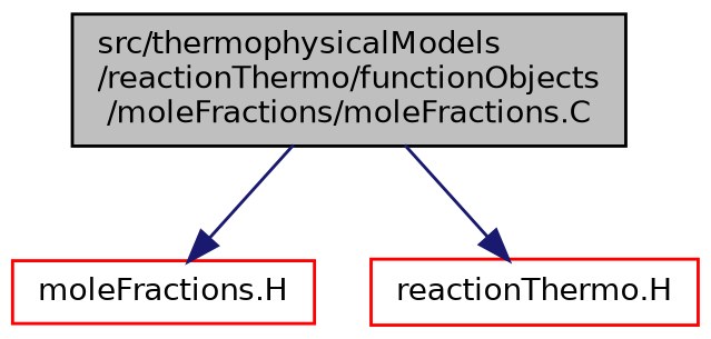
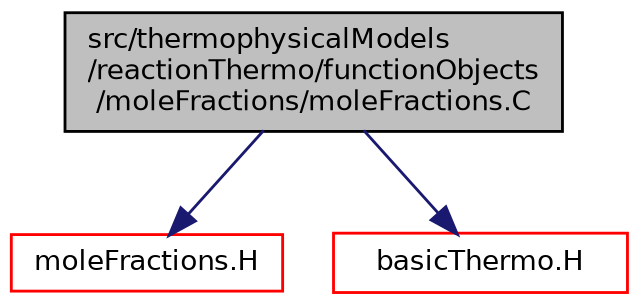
  digraph {
    node [color=red fontname=Helvetica fontsize=10 shape=record]
    edge [color=midnightblue fontname=Helvetica fontsize=10 labelfontname=Helvetica labelfontsize=10 style=solid]
    n1 [color=black fillcolor=grey75 fontcolor=black height=0.2 label="src/thermophysicalModels\l/reactionThermo/functionObjects\l/moleFractions/moleFractions.C" style=filled width=0.4]
    n2 [height=0.2 label="moleFractions.H" width=0.4]
-   n3 [height=0.2 label="reactionThermo.H" width=0.4]
+   n3 [height=0.2 label="basicThermo.H" width=0.4]
    n1 -> n2
    n1 -> n3
  }
